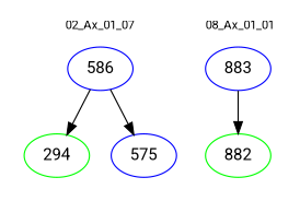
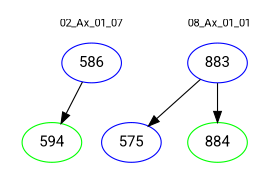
  digraph {
    fontname=Roboto
    node [color=blue fontname=Roboto]
    edge [color=black fontname=Roboto]
    n1 [label=586]
    n2 [label=575]
-   n3 [color=green label=294]
+   n3 [color=green label=594]
    n4 [label=883]
-   n5 [color=green label=882]
+   n5 [color=green label=884]
    subgraph cluster_1 {
      color=white
      fontsize=10
      label="02_Ax_01_07"
      n1
      n2
      n3
    }
    subgraph cluster_2 {
      color=white
      fontsize=10
      label="08_Ax_01_01"
      n4
      n5
    }
-   n1 -> n2
+   n4 -> n2
    n1 -> n3
    n4 -> n5
  }
